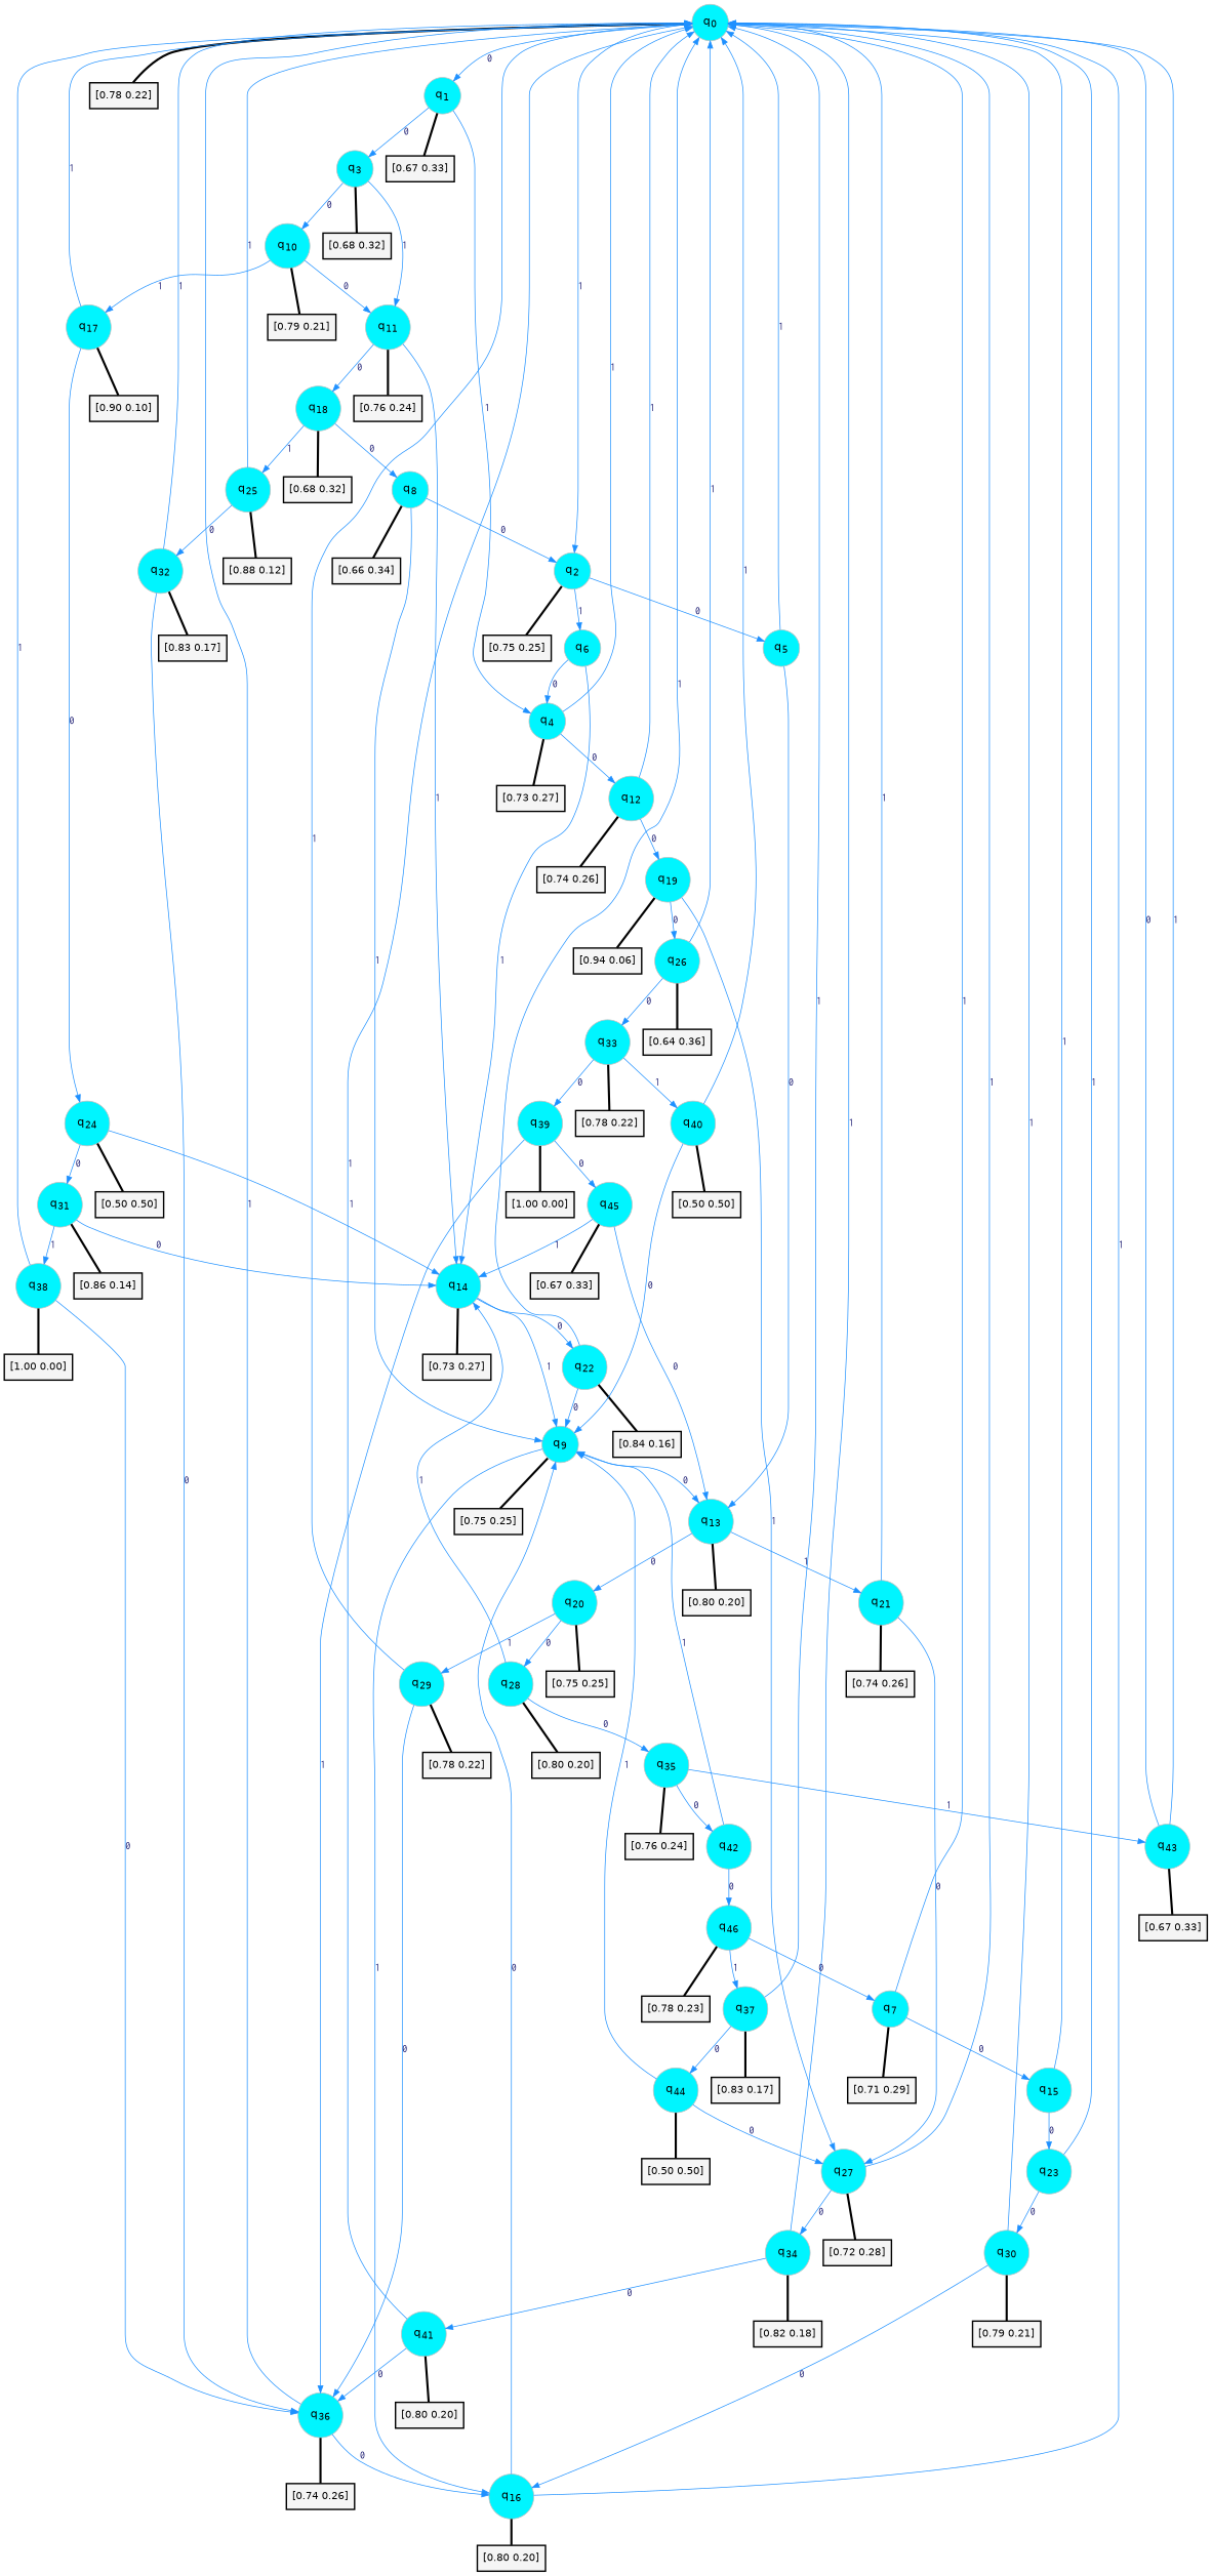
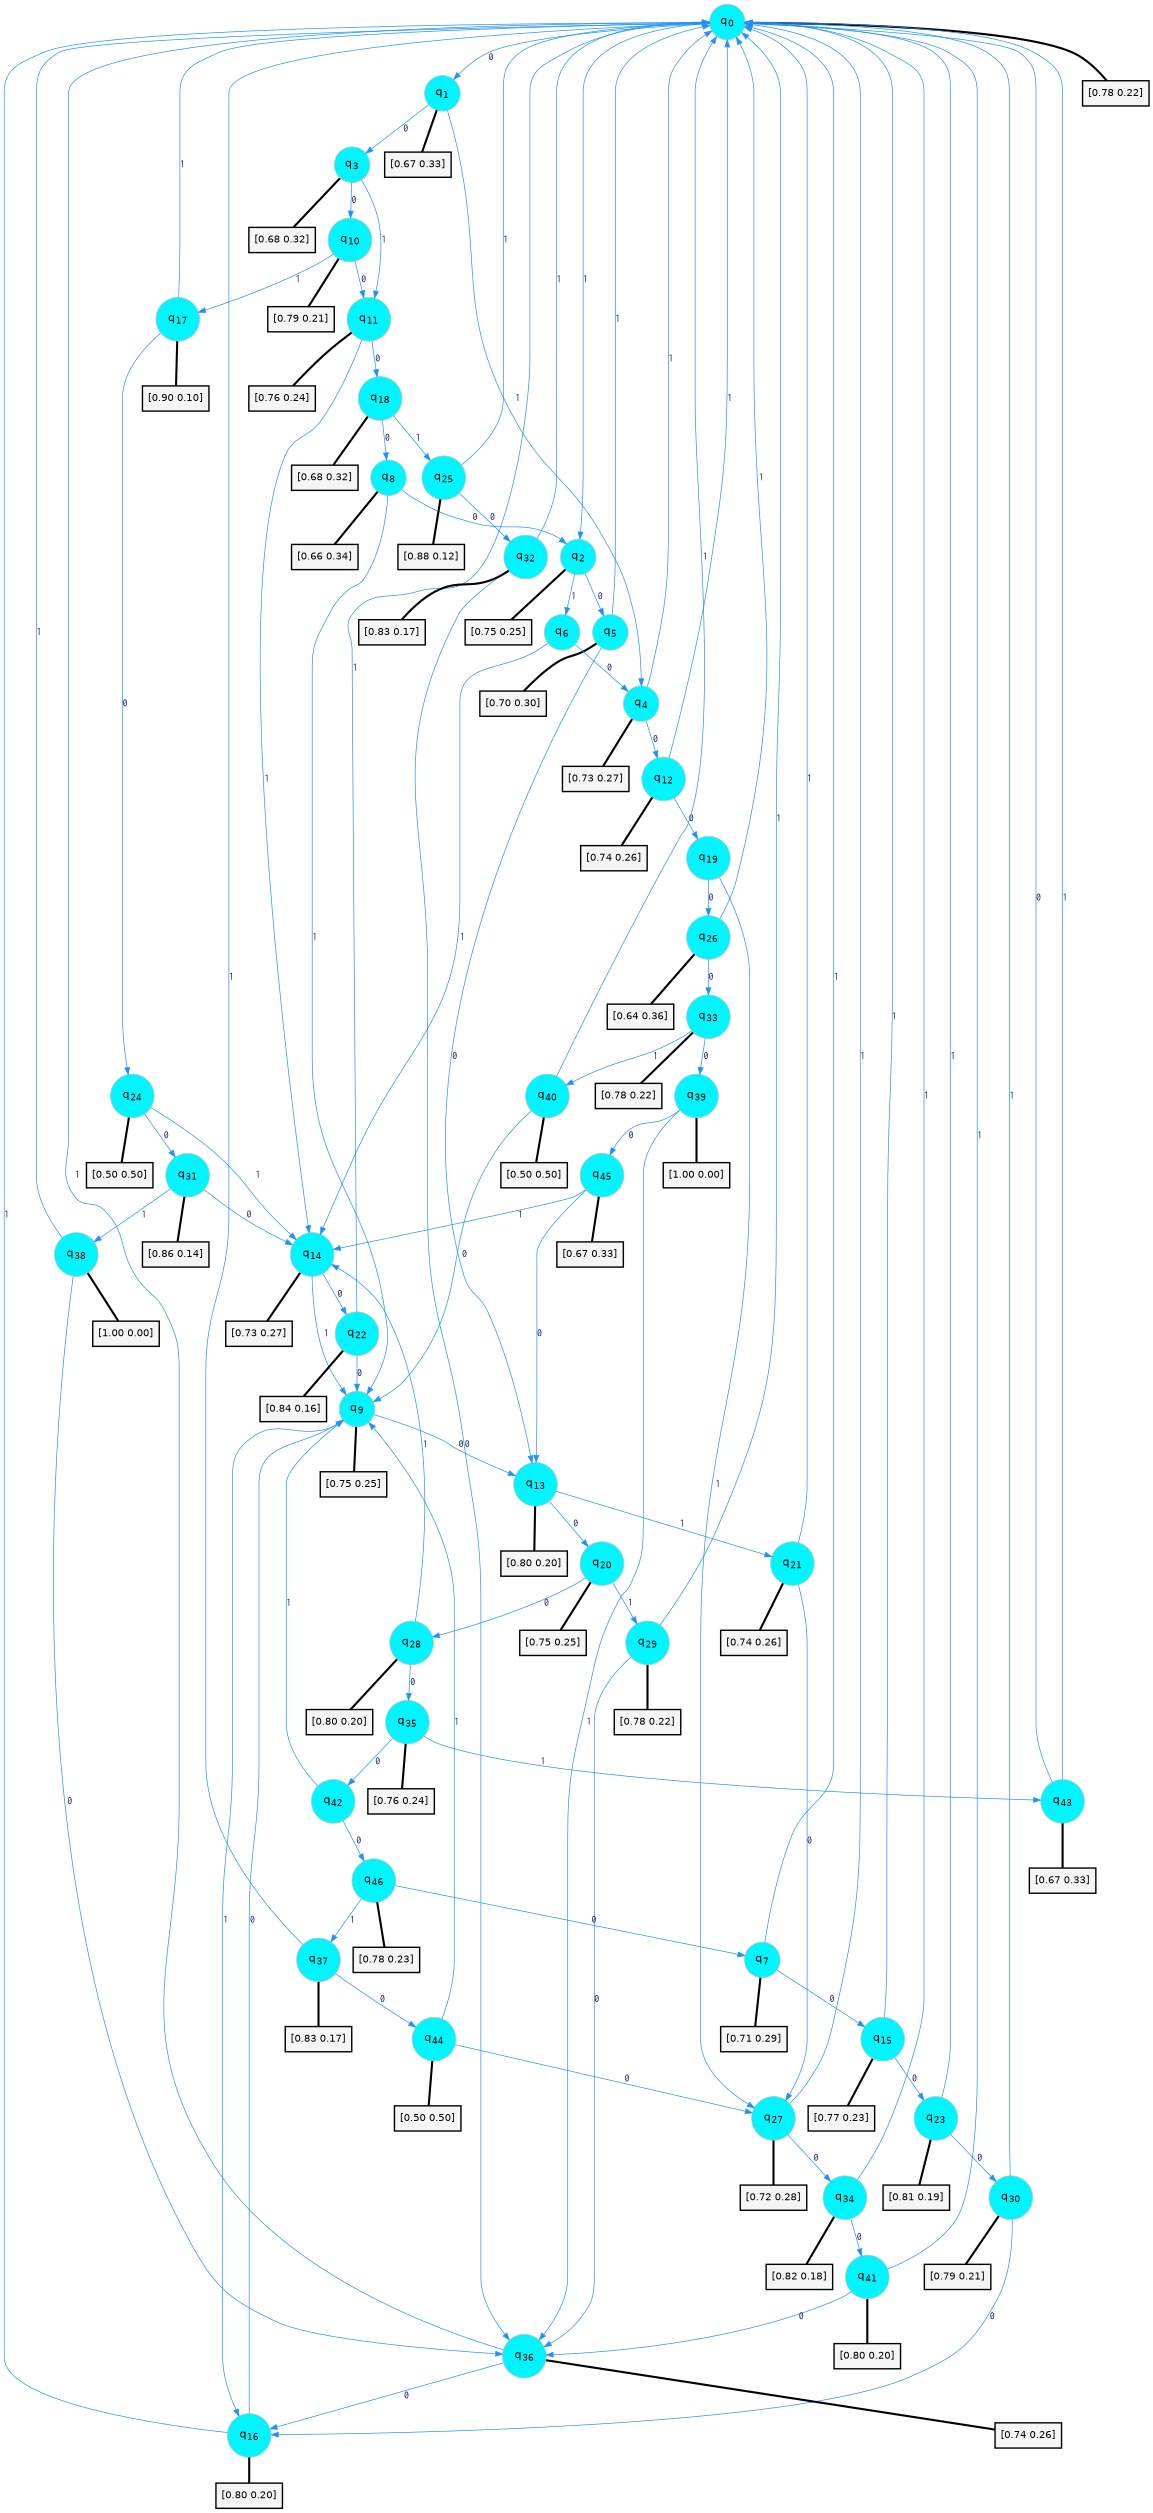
  digraph {
    rankdir=TD
    node [color=gray fillcolor=turquoise1 fontcolor=black fontname=Helvetica fontsize=16 fontweight=bold shape=circle style=filled]
    edge [arrowsize=1 color=dodgerblue1 fontcolor=midnightblue fontname=courier fontweight=bold penwidth=1 style=solid weight=20]
    n1 [label=<q<SUB>0</SUB>>]
    n2 [label=<q<SUB>1</SUB>>]
    n3 [label=<q<SUB>2</SUB>>]
    n4 [color=black fillcolor=whitesmoke fontsize=14 label="[0.78 0.22]" penwidth=2 shape=box]
    n5 [label=<q<SUB>3</SUB>>]
    n6 [label=<q<SUB>4</SUB>>]
    n7 [color=black fillcolor=whitesmoke fontsize=14 label="[0.67 0.33]" penwidth=2 shape=box]
    n8 [label=<q<SUB>5</SUB>>]
    n9 [label=<q<SUB>6</SUB>>]
    n10 [color=black fillcolor=whitesmoke fontsize=14 label="[0.75 0.25]" penwidth=2 shape=box]
    n11 [label=<q<SUB>10</SUB>>]
    n12 [label=<q<SUB>11</SUB>>]
    n13 [color=black fillcolor=whitesmoke fontsize=14 label="[0.68 0.32]" penwidth=2 shape=box]
    n14 [label=<q<SUB>12</SUB>>]
    n15 [color=black fillcolor=whitesmoke fontsize=14 label="[0.73 0.27]" penwidth=2 shape=box]
    n16 [label=<q<SUB>13</SUB>>]
+   n17 [color=black fillcolor=whitesmoke fontsize=14 label="[0.70 0.30]" penwidth=2 shape=box]
    n18 [label=<q<SUB>14</SUB>>]
    n19 [label=<q<SUB>17</SUB>>]
    n20 [color=black fillcolor=whitesmoke fontsize=14 label="[0.79 0.21]" penwidth=2 shape=box]
    n21 [label=<q<SUB>18</SUB>>]
    n22 [color=black fillcolor=whitesmoke fontsize=14 label="[0.76 0.24]" penwidth=2 shape=box]
    n23 [label=<q<SUB>19</SUB>>]
    n24 [color=black fillcolor=whitesmoke fontsize=14 label="[0.74 0.26]" penwidth=2 shape=box]
    n25 [label=<q<SUB>20</SUB>>]
    n26 [label=<q<SUB>21</SUB>>]
    n27 [color=black fillcolor=whitesmoke fontsize=14 label="[0.80 0.20]" penwidth=2 shape=box]
    n28 [label=<q<SUB>9</SUB>>]
    n29 [label=<q<SUB>22</SUB>>]
    n30 [color=black fillcolor=whitesmoke fontsize=14 label="[0.73 0.27]" penwidth=2 shape=box]
    n31 [label=<q<SUB>7</SUB>>]
    n32 [label=<q<SUB>15</SUB>>]
    n33 [color=black fillcolor=whitesmoke fontsize=14 label="[0.71 0.29]" penwidth=2 shape=box]
    n34 [label=<q<SUB>23</SUB>>]
+   n35 [color=black fillcolor=whitesmoke fontsize=14 label="[0.77 0.23]" penwidth=2 shape=box]
    n36 [label=<q<SUB>8</SUB>>]
    n37 [color=black fillcolor=whitesmoke fontsize=14 label="[0.66 0.34]" penwidth=2 shape=box]
    n38 [label=<q<SUB>16</SUB>>]
    n39 [color=black fillcolor=whitesmoke fontsize=14 label="[0.75 0.25]" penwidth=2 shape=box]
    n40 [color=black fillcolor=whitesmoke fontsize=14 label="[0.80 0.20]" penwidth=2 shape=box]
    n41 [label=<q<SUB>24</SUB>>]
    n42 [color=black fillcolor=whitesmoke fontsize=14 label="[0.90 0.10]" penwidth=2 shape=box]
    n43 [label=<q<SUB>25</SUB>>]
    n44 [color=black fillcolor=whitesmoke fontsize=14 label="[0.68 0.32]" penwidth=2 shape=box]
    n45 [label=<q<SUB>26</SUB>>]
    n46 [label=<q<SUB>27</SUB>>]
-   n47 [color=black fillcolor=whitesmoke fontsize=14 label="[0.94 0.06]" penwidth=2 shape=box]
    n48 [label=<q<SUB>28</SUB>>]
    n49 [label=<q<SUB>29</SUB>>]
    n50 [color=black fillcolor=whitesmoke fontsize=14 label="[0.75 0.25]" penwidth=2 shape=box]
    n51 [color=black fillcolor=whitesmoke fontsize=14 label="[0.74 0.26]" penwidth=2 shape=box]
    n52 [color=black fillcolor=whitesmoke fontsize=14 label="[0.84 0.16]" penwidth=2 shape=box]
    n53 [label=<q<SUB>30</SUB>>]
+   n54 [color=black fillcolor=whitesmoke fontsize=14 label="[0.81 0.19]" penwidth=2 shape=box]
    n55 [label=<q<SUB>31</SUB>>]
    n56 [color=black fillcolor=whitesmoke fontsize=14 label="[0.50 0.50]" penwidth=2 shape=box]
    n57 [label=<q<SUB>32</SUB>>]
    n58 [color=black fillcolor=whitesmoke fontsize=14 label="[0.88 0.12]" penwidth=2 shape=box]
    n59 [label=<q<SUB>33</SUB>>]
    n60 [color=black fillcolor=whitesmoke fontsize=14 label="[0.64 0.36]" penwidth=2 shape=box]
    n61 [label=<q<SUB>34</SUB>>]
    n62 [color=black fillcolor=whitesmoke fontsize=14 label="[0.72 0.28]" penwidth=2 shape=box]
    n63 [label=<q<SUB>35</SUB>>]
    n64 [color=black fillcolor=whitesmoke fontsize=14 label="[0.80 0.20]" penwidth=2 shape=box]
    n65 [label=<q<SUB>36</SUB>>]
    n66 [color=black fillcolor=whitesmoke fontsize=14 label="[0.78 0.22]" penwidth=2 shape=box]
    n67 [color=black fillcolor=whitesmoke fontsize=14 label="[0.79 0.21]" penwidth=2 shape=box]
    n68 [label=<q<SUB>38</SUB>>]
    n69 [color=black fillcolor=whitesmoke fontsize=14 label="[0.86 0.14]" penwidth=2 shape=box]
    n70 [color=black fillcolor=whitesmoke fontsize=14 label="[0.83 0.17]" penwidth=2 shape=box]
    n71 [label=<q<SUB>39</SUB>>]
    n72 [label=<q<SUB>40</SUB>>]
    n73 [color=black fillcolor=whitesmoke fontsize=14 label="[0.78 0.22]" penwidth=2 shape=box]
    n74 [label=<q<SUB>41</SUB>>]
    n75 [color=black fillcolor=whitesmoke fontsize=14 label="[0.82 0.18]" penwidth=2 shape=box]
    n76 [label=<q<SUB>42</SUB>>]
    n77 [label=<q<SUB>43</SUB>>]
    n78 [color=black fillcolor=whitesmoke fontsize=14 label="[0.76 0.24]" penwidth=2 shape=box]
    n79 [color=black fillcolor=whitesmoke fontsize=14 label="[0.74 0.26]" penwidth=2 shape=box]
    n80 [color=black fillcolor=whitesmoke fontsize=14 label="[1.00 0.00]" penwidth=2 shape=box]
    n81 [label=<q<SUB>45</SUB>>]
    n82 [color=black fillcolor=whitesmoke fontsize=14 label="[1.00 0.00]" penwidth=2 shape=box]
    n83 [color=black fillcolor=whitesmoke fontsize=14 label="[0.50 0.50]" penwidth=2 shape=box]
    n84 [color=black fillcolor=whitesmoke fontsize=14 label="[0.80 0.20]" penwidth=2 shape=box]
    n85 [label=<q<SUB>46</SUB>>]
    n86 [color=black fillcolor=whitesmoke fontsize=14 label="[0.67 0.33]" penwidth=2 shape=box]
    n87 [label=<q<SUB>37</SUB>>]
    n88 [label=<q<SUB>44</SUB>>]
    n89 [color=black fillcolor=whitesmoke fontsize=14 label="[0.83 0.17]" penwidth=2 shape=box]
    n90 [color=black fillcolor=whitesmoke fontsize=14 label="[0.50 0.50]" penwidth=2 shape=box]
    n91 [color=black fillcolor=whitesmoke fontsize=14 label="[0.67 0.33]" penwidth=2 shape=box]
    n92 [color=black fillcolor=whitesmoke fontsize=14 label="[0.78 0.23]" penwidth=2 shape=box]
    n1 -> n2 [label=0]
    n1 -> n3 [label=1]
    n1 -> n4 [arrowhead=none color=black penwidth=3]
    n2 -> n5 [label=0]
    n2 -> n6 [label=1]
    n2 -> n7 [arrowhead=none color=black penwidth=3]
    n3 -> n8 [label=0]
    n3 -> n9 [label=1]
    n3 -> n10 [arrowhead=none color=black penwidth=3]
    n5 -> n11 [label=0]
    n5 -> n12 [label=1]
    n5 -> n13 [arrowhead=none color=black penwidth=3]
    n6 -> n1 [label=1]
    n6 -> n14 [label=0]
    n6 -> n15 [arrowhead=none color=black penwidth=3]
    n8 -> n1 [label=1]
    n8 -> n16 [label=0]
+   n8 -> n17 [arrowhead=none color=black penwidth=3]
    n9 -> n6 [label=0]
    n9 -> n18 [label=1]
    n11 -> n12 [label=0]
    n11 -> n19 [label=1]
    n11 -> n20 [arrowhead=none color=black penwidth=3]
    n12 -> n18 [label=1]
    n12 -> n21 [label=0]
    n12 -> n22 [arrowhead=none color=black penwidth=3]
    n14 -> n1 [label=1]
    n14 -> n23 [label=0]
    n14 -> n24 [arrowhead=none color=black penwidth=3]
    n16 -> n25 [label=0]
    n16 -> n26 [label=1]
    n16 -> n27 [arrowhead=none color=black penwidth=3]
    n18 -> n28 [label=1]
    n18 -> n29 [label=0]
    n18 -> n30 [arrowhead=none color=black penwidth=3]
    n19 -> n1 [label=1]
    n19 -> n41 [label=0]
    n19 -> n42 [arrowhead=none color=black penwidth=3]
    n21 -> n36 [label=0]
    n21 -> n43 [label=1]
    n21 -> n44 [arrowhead=none color=black penwidth=3]
    n23 -> n45 [label=0]
    n23 -> n46 [label=1]
-   n23 -> n47 [arrowhead=none color=black penwidth=3]
    n25 -> n48 [label=0]
    n25 -> n49 [label=1]
    n25 -> n50 [arrowhead=none color=black penwidth=3]
    n26 -> n1 [label=1]
    n26 -> n46 [label=0]
    n26 -> n51 [arrowhead=none color=black penwidth=3]
    n28 -> n16 [label=0]
    n28 -> n38 [label=1]
    n28 -> n39 [arrowhead=none color=black penwidth=3]
    n29 -> n1 [label=1]
    n29 -> n28 [label=0]
    n29 -> n52 [arrowhead=none color=black penwidth=3]
    n31 -> n1 [label=1]
    n31 -> n32 [label=0]
    n31 -> n33 [arrowhead=none color=black penwidth=3]
    n32 -> n1 [label=1]
    n32 -> n34 [label=0]
+   n32 -> n35 [arrowhead=none color=black penwidth=3]
    n34 -> n1 [label=1]
    n34 -> n53 [label=0]
+   n34 -> n54 [arrowhead=none color=black penwidth=3]
    n36 -> n3 [label=0]
    n36 -> n28 [label=1]
    n36 -> n37 [arrowhead=none color=black penwidth=3]
    n38 -> n1 [label=1]
    n38 -> n28 [label=0]
    n38 -> n40 [arrowhead=none color=black penwidth=3]
    n41 -> n18 [label=1]
    n41 -> n55 [label=0]
    n41 -> n56 [arrowhead=none color=black penwidth=3]
    n43 -> n1 [label=1]
    n43 -> n57 [label=0]
    n43 -> n58 [arrowhead=none color=black penwidth=3]
    n45 -> n1 [label=1]
    n45 -> n59 [label=0]
    n45 -> n60 [arrowhead=none color=black penwidth=3]
    n46 -> n1 [label=1]
    n46 -> n61 [label=0]
    n46 -> n62 [arrowhead=none color=black penwidth=3]
    n48 -> n18 [label=1]
    n48 -> n63 [label=0]
    n48 -> n64 [arrowhead=none color=black penwidth=3]
    n49 -> n1 [label=1]
    n49 -> n65 [label=0]
    n49 -> n66 [arrowhead=none color=black penwidth=3]
    n53 -> n1 [label=1]
    n53 -> n38 [label=0]
    n53 -> n67 [arrowhead=none color=black penwidth=3]
    n55 -> n18 [label=0]
    n55 -> n68 [label=1]
    n55 -> n69 [arrowhead=none color=black penwidth=3]
    n57 -> n1 [label=1]
    n57 -> n65 [label=0]
    n57 -> n70 [arrowhead=none color=black penwidth=3]
    n59 -> n71 [label=0]
    n59 -> n72 [label=1]
    n59 -> n73 [arrowhead=none color=black penwidth=3]
    n61 -> n1 [label=1]
    n61 -> n74 [label=0]
    n61 -> n75 [arrowhead=none color=black penwidth=3]
    n63 -> n76 [label=0]
    n63 -> n77 [label=1]
    n63 -> n78 [arrowhead=none color=black penwidth=3]
    n65 -> n1 [label=1]
    n65 -> n38 [label=0]
    n65 -> n79 [arrowhead=none color=black penwidth=3]
    n68 -> n1 [label=1]
    n68 -> n65 [label=0]
    n68 -> n80 [arrowhead=none color=black penwidth=3]
    n71 -> n65 [label=1]
    n71 -> n81 [label=0]
    n71 -> n82 [arrowhead=none color=black penwidth=3]
    n72 -> n1 [label=1]
    n72 -> n28 [label=0]
    n72 -> n83 [arrowhead=none color=black penwidth=3]
    n74 -> n1 [label=1]
    n74 -> n65 [label=0]
    n74 -> n84 [arrowhead=none color=black penwidth=3]
    n76 -> n28 [label=1]
    n76 -> n85 [label=0]
    n77 -> n1 [label=0]
    n77 -> n1 [label=1]
    n77 -> n86 [arrowhead=none color=black penwidth=3]
    n81 -> n16 [label=0]
    n81 -> n18 [label=1]
    n81 -> n91 [arrowhead=none color=black penwidth=3]
    n85 -> n31 [label=0]
    n85 -> n87 [label=1]
    n85 -> n92 [arrowhead=none color=black penwidth=3]
    n87 -> n1 [label=1]
    n87 -> n88 [label=0]
    n87 -> n89 [arrowhead=none color=black penwidth=3]
    n88 -> n28 [label=1]
    n88 -> n46 [label=0]
    n88 -> n90 [arrowhead=none color=black penwidth=3]
  }
